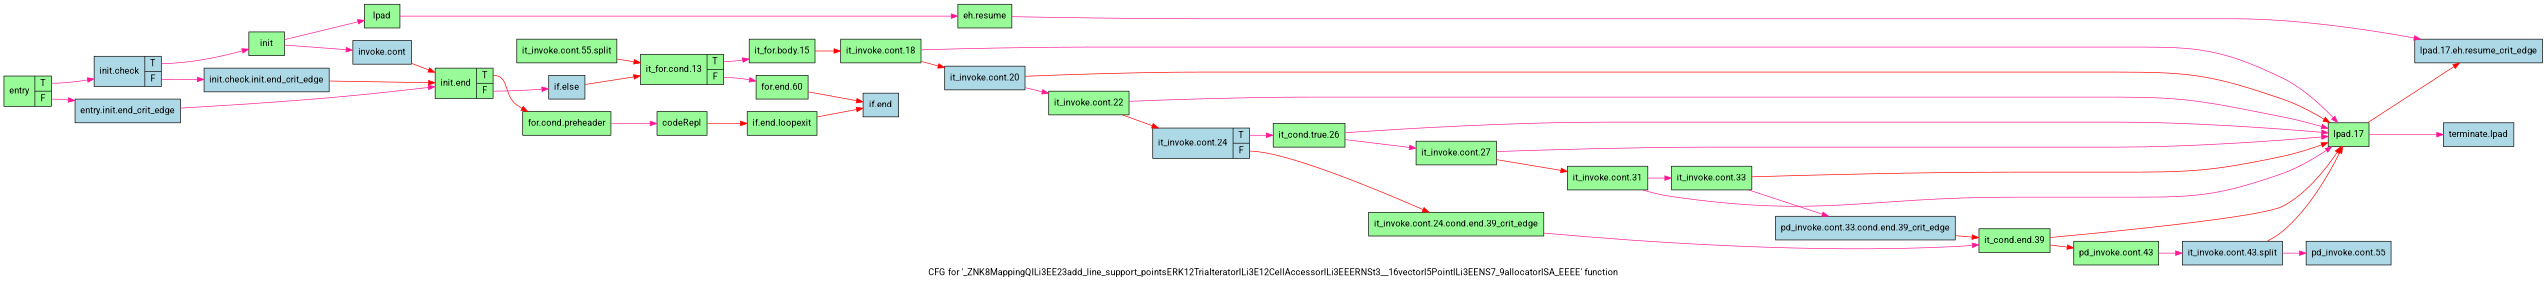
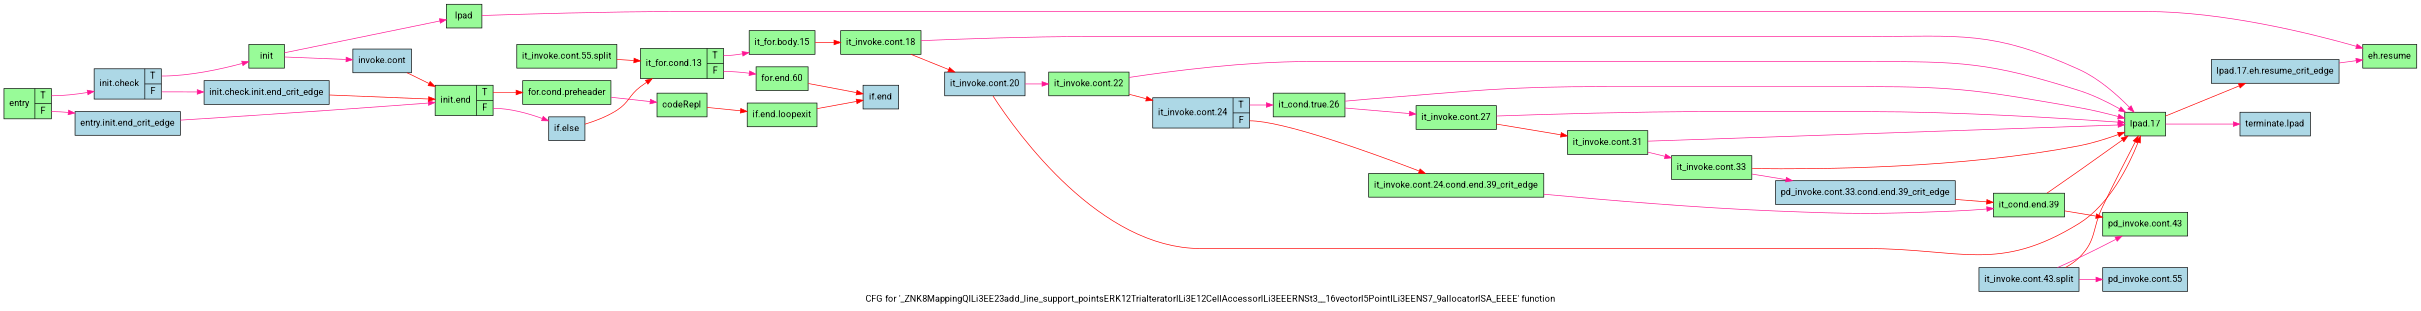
  digraph {
    fontname=Roboto
    label="CFG for '_ZNK8MappingQILi3EE23add_line_support_pointsERK12TriaIteratorILi3E12CellAccessorILi3EEERNSt3__16vectorI5PointILi3EENS7_9allocatorISA_EEEE' function"
    rankdir=LR
    node [fillcolor=palegreen fontname=Roboto shape=record style=filled]
    edge [color=deeppink fontname=Roboto]
    n1 [label="{entry|{<s0>T|<s1>F}}"]
    n2 [fillcolor=lightblue label="{init.check|{<s0>T|<s1>F}}"]
    n3 [fillcolor=lightblue label="{entry.init.end_crit_edge}"]
    n4 [label="{init}"]
    n5 [fillcolor=lightblue label="{init.check.init.end_crit_edge}"]
    n6 [label="{init.end|{<s0>T|<s1>F}}"]
    n7 [fillcolor=lightblue label="{invoke.cont}"]
    n8 [label="{lpad}"]
    n9 [label="{for.cond.preheader}"]
    n10 [fillcolor=lightblue label="{if.else}"]
    n11 [label="{codeRepl}"]
    n12 [label="{it_for.cond.13|{<s0>T|<s1>F}}"]
    n13 [label="{eh.resume}"]
    n14 [label="{if.end.loopexit}"]
    n15 [label="{it_for.body.15}"]
    n16 [label="{for.end.60}"]
    n17 [fillcolor=lightblue label="{if.end}"]
    n18 [label="{it_invoke.cont.18}"]
    n19 [label="{lpad.17}"]
    n20 [fillcolor=lightblue label="{it_invoke.cont.20}"]
    n21 [fillcolor=lightblue label="{lpad.17.eh.resume_crit_edge}"]
    n22 [fillcolor=lightblue label="{terminate.lpad}"]
    n23 [label="{it_invoke.cont.22}"]
    n24 [fillcolor=lightblue label="{it_invoke.cont.24|{<s0>T|<s1>F}}"]
    n25 [label="{it_cond.true.26}"]
    n26 [label="{it_invoke.cont.24.cond.end.39_crit_edge}"]
    n27 [label="{it_invoke.cont.27}"]
    n28 [label="{it_cond.end.39}"]
    n29 [label="{it_invoke.cont.31}"]
    n30 [label="{pd_invoke.cont.43}"]
    n31 [fillcolor=lightblue label="{it_invoke.cont.43.split}"]
    n32 [label="{it_invoke.cont.33}"]
    n33 [fillcolor=lightblue label="{pd_invoke.cont.33.cond.end.39_crit_edge}"]
    n34 [fillcolor=lightblue label="{pd_invoke.cont.55}"]
    n35 [label="{it_invoke.cont.55.split}"]
    n1 -> n2 [tailport=s0]
    n1 -> n3 [tailport=s1]
    n2 -> n4 [tailport=s0]
    n2 -> n5 [tailport=s1]
    n3 -> n6
    n4 -> n7
    n4 -> n8
    n5 -> n6 [color=red]
    n6 -> n9 [color=red tailport=s0]
    n6 -> n10 [tailport=s1]
    n7 -> n6 [color=red]
    n8 -> n13
    n9 -> n11
    n10 -> n12 [color=red]
    n11 -> n14 [color=red]
    n12 -> n15 [tailport=s0]
    n12 -> n16 [tailport=s1]
    n14 -> n17 [color=red]
    n15 -> n18 [color=red]
    n16 -> n17 [color=red]
    n18 -> n19
    n18 -> n20 [color=red]
    n19 -> n21 [color=red]
    n19 -> n22
    n20 -> n19 [color=red]
    n20 -> n23
-   n13 -> n21
+   n21 -> n13
    n23 -> n19
    n23 -> n24 [color=red]
    n24 -> n25 [tailport=s0]
    n24 -> n26 [color=red tailport=s1]
    n25 -> n19
    n25 -> n27
    n26 -> n28
    n27 -> n19
    n27 -> n29 [color=red]
    n28 -> n19 [color=red]
    n28 -> n30 [color=red]
    n29 -> n19
    n29 -> n32
-   n30 -> n31
+   n31 -> n30
    n31 -> n19 [color=red]
    n31 -> n34
    n32 -> n19 [color=red]
    n32 -> n33
    n33 -> n28 [color=red]
    n35 -> n12 [color=red]
  }
